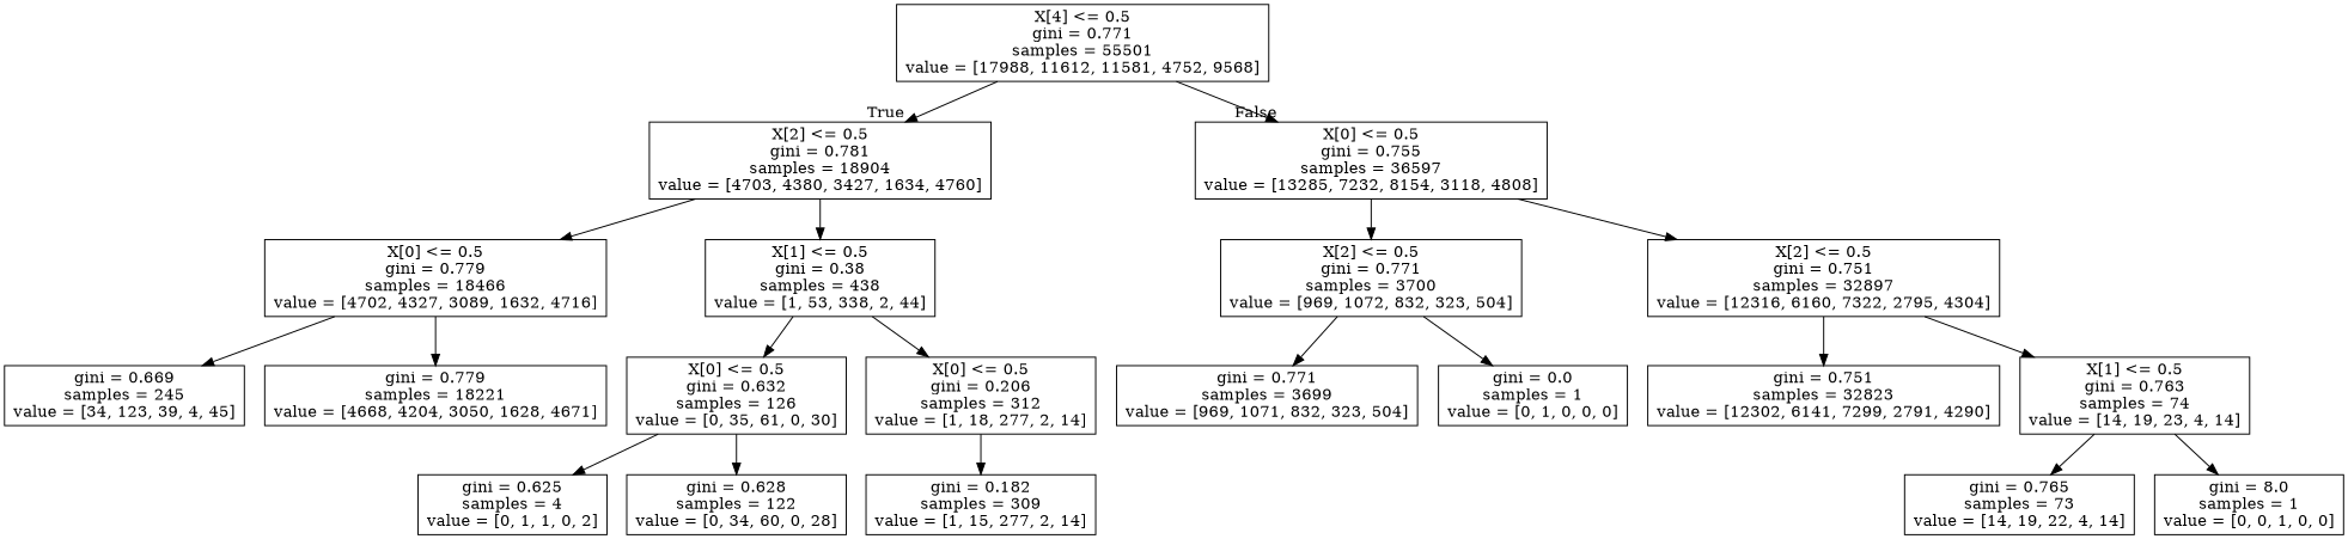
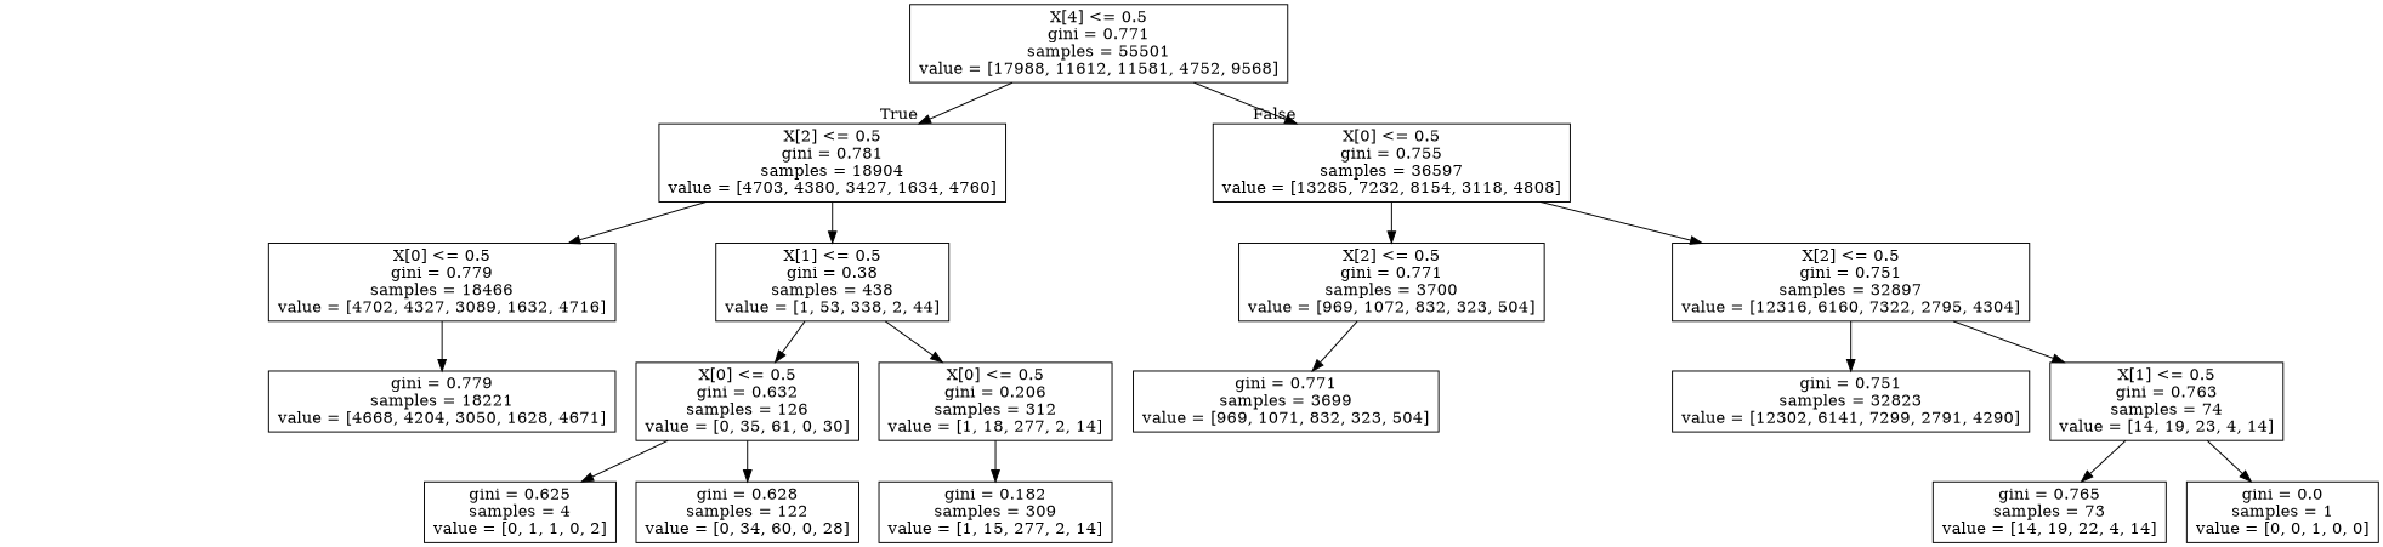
  digraph {
    node [shape=box]
    n1 [label="X[4] <= 0.5\ngini = 0.771\nsamples = 55501\nvalue = [17988, 11612, 11581, 4752, 9568]"]
    n2 [label="X[2] <= 0.5\ngini = 0.781\nsamples = 18904\nvalue = [4703, 4380, 3427, 1634, 4760]"]
    n3 [label="X[0] <= 0.5\ngini = 0.755\nsamples = 36597\nvalue = [13285, 7232, 8154, 3118, 4808]"]
    n4 [label="X[0] <= 0.5\ngini = 0.779\nsamples = 18466\nvalue = [4702, 4327, 3089, 1632, 4716]"]
    n5 [label="X[1] <= 0.5\ngini = 0.38\nsamples = 438\nvalue = [1, 53, 338, 2, 44]"]
    n6 [label="X[2] <= 0.5\ngini = 0.771\nsamples = 3700\nvalue = [969, 1072, 832, 323, 504]"]
    n7 [label="X[2] <= 0.5\ngini = 0.751\nsamples = 32897\nvalue = [12316, 6160, 7322, 2795, 4304]"]
-   n8 [label="gini = 0.669\nsamples = 245\nvalue = [34, 123, 39, 4, 45]"]
    n9 [label="gini = 0.779\nsamples = 18221\nvalue = [4668, 4204, 3050, 1628, 4671]"]
    n10 [label="X[0] <= 0.5\ngini = 0.632\nsamples = 126\nvalue = [0, 35, 61, 0, 30]"]
    n11 [label="X[0] <= 0.5\ngini = 0.206\nsamples = 312\nvalue = [1, 18, 277, 2, 14]"]
    n12 [label="gini = 0.625\nsamples = 4\nvalue = [0, 1, 1, 0, 2]"]
    n13 [label="gini = 0.628\nsamples = 122\nvalue = [0, 34, 60, 0, 28]"]
    n14 [label="gini = 0.182\nsamples = 309\nvalue = [1, 15, 277, 2, 14]"]
    n15 [label="gini = 0.771\nsamples = 3699\nvalue = [969, 1071, 832, 323, 504]"]
-   n16 [label="gini = 0.0\nsamples = 1\nvalue = [0, 1, 0, 0, 0]"]
    n17 [label="gini = 0.751\nsamples = 32823\nvalue = [12302, 6141, 7299, 2791, 4290]"]
    n18 [label="X[1] <= 0.5\ngini = 0.763\nsamples = 74\nvalue = [14, 19, 23, 4, 14]"]
    n19 [label="gini = 0.765\nsamples = 73\nvalue = [14, 19, 22, 4, 14]"]
-   n20 [label="gini = 8.0\nsamples = 1\nvalue = [0, 0, 1, 0, 0]"]
+   n20 [label="gini = 0.0\nsamples = 1\nvalue = [0, 0, 1, 0, 0]"]
    n1 -> n2 [headlabel=True labelangle=45 labeldistance=2.5]
    n1 -> n3 [headlabel=False labelangle=-45 labeldistance=2.5]
    n2 -> n4
    n2 -> n5
    n3 -> n6
    n3 -> n7
-   n4 -> n8
    n4 -> n9
    n5 -> n10
    n5 -> n11
    n6 -> n15
-   n6 -> n16
    n7 -> n17
    n7 -> n18
    n10 -> n12
    n10 -> n13
    n11 -> n14
    n18 -> n19
    n18 -> n20
  }
